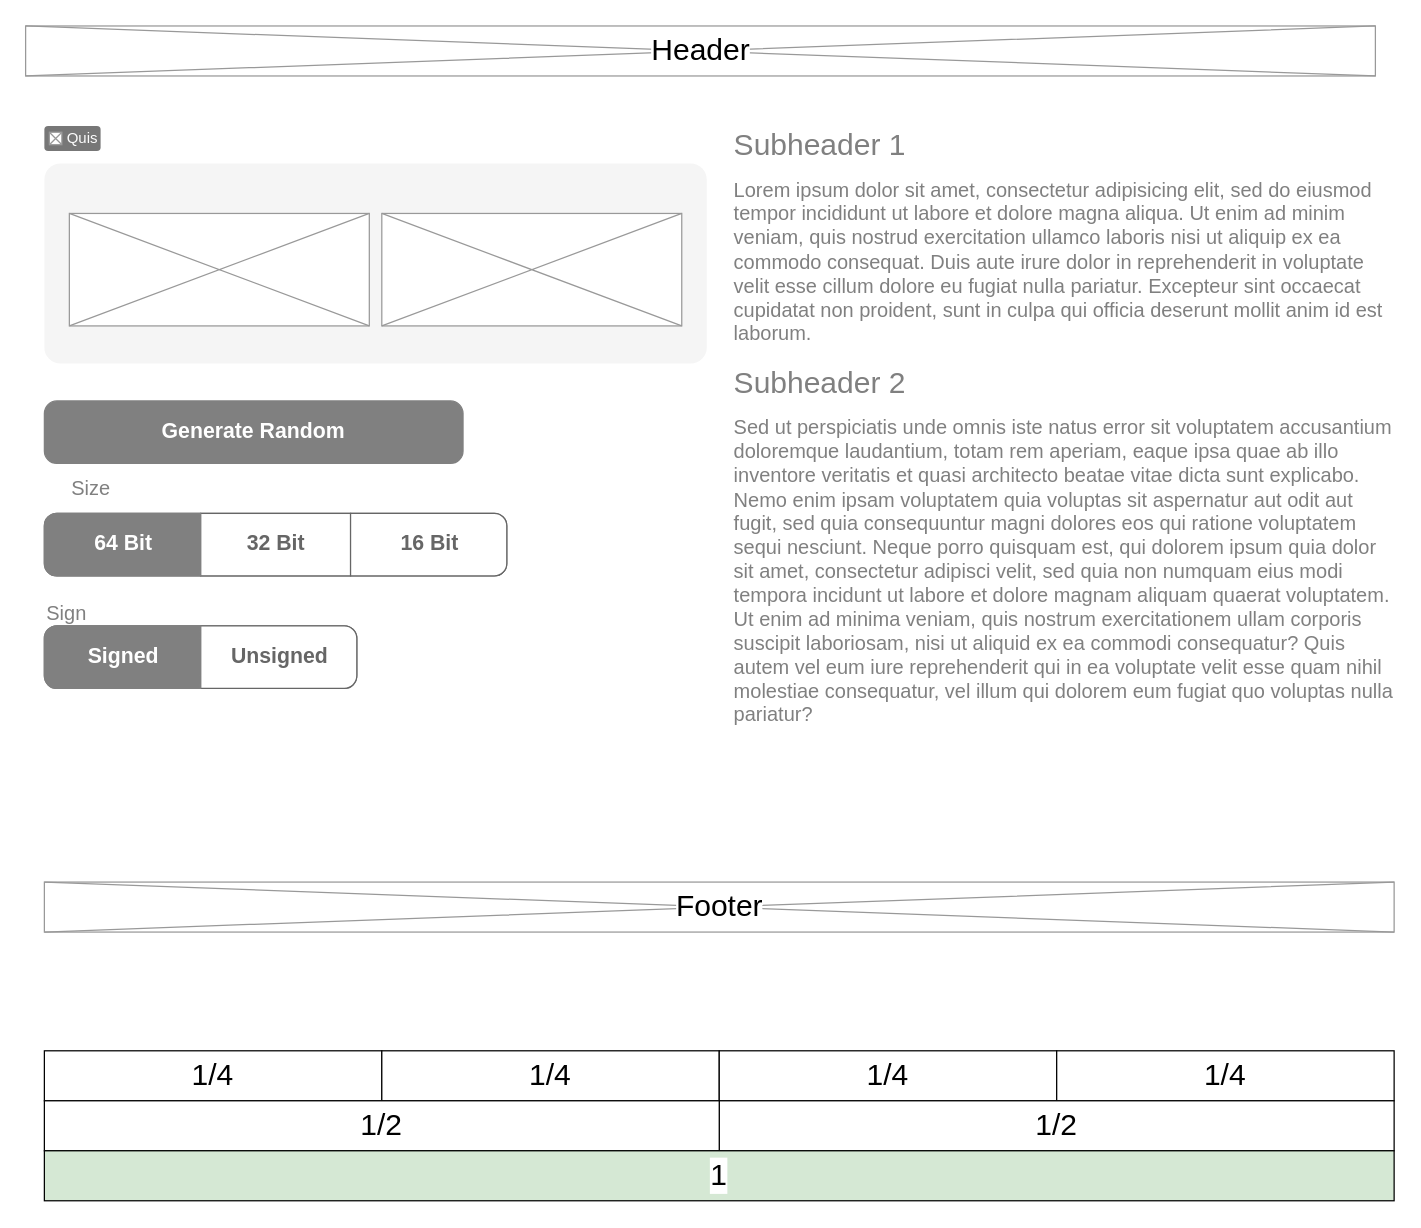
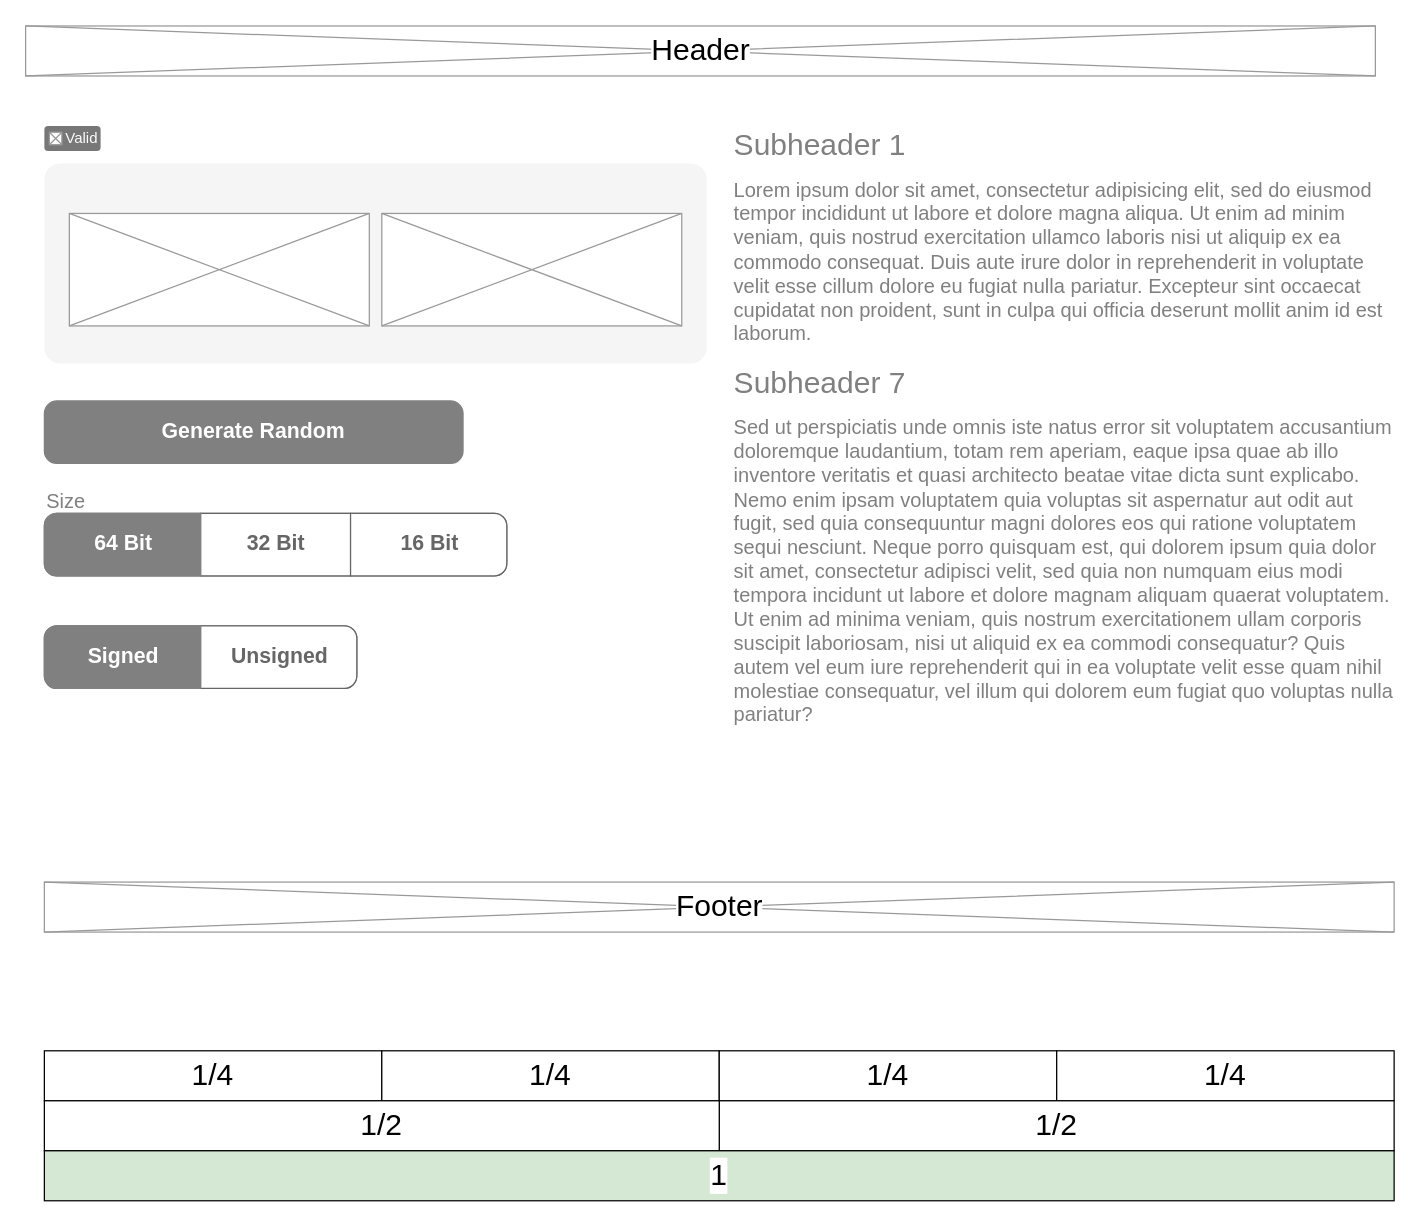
  <mxCell id="0" />
  <mxCell id="1" parent="0" />
  <mxCell id="2" value="" style="rounded=1;whiteSpace=wrap;html=1;labelBackgroundColor=none;fontSize=24;align=left;strokeColor=none;fillColor=#F5F5F5;arcSize=8;" parent="1" vertex="1"><mxGeometry x="35" y="130" width="530" height="160" as="geometry" /></mxCell>
  <mxCell id="3" value="1/4" style="rounded=0;whiteSpace=wrap;html=1;labelBackgroundColor=#ffffff;fontSize=24;" parent="1" vertex="1"><mxGeometry x="35" y="840" width="270" height="40" as="geometry" /></mxCell>
  <mxCell id="4" value="1/4" style="rounded=0;whiteSpace=wrap;html=1;labelBackgroundColor=#ffffff;fontSize=24;" parent="1" vertex="1"><mxGeometry x="305" y="840" width="270" height="40" as="geometry" /></mxCell>
  <mxCell id="5" value="Header" style="verticalLabelPosition=middle;shadow=0;dashed=0;align=center;html=1;verticalAlign=middle;strokeWidth=1;shape=mxgraph.mockup.graphics.simpleIcon;strokeColor=#999999;labelPosition=center;labelBackgroundColor=#ffffff;fontSize=24;" parent="1" vertex="1"><mxGeometry x="20" y="20" width="1080" height="40" as="geometry" /></mxCell>
  <mxCell id="6" value="Footer" style="verticalLabelPosition=middle;shadow=0;dashed=0;align=center;html=1;verticalAlign=middle;strokeWidth=1;shape=mxgraph.mockup.graphics.simpleIcon;strokeColor=#999999;labelPosition=center;labelBackgroundColor=#ffffff;fontSize=24;" parent="1" vertex="1"><mxGeometry x="35" y="705" width="1080" height="40" as="geometry" /></mxCell>
  <mxCell id="7" value="" style="verticalLabelPosition=middle;shadow=0;dashed=0;align=center;html=1;verticalAlign=middle;strokeWidth=1;shape=mxgraph.mockup.graphics.simpleIcon;strokeColor=#999999;labelPosition=center;labelBackgroundColor=#ffffff;fontSize=24;" parent="1" vertex="1"><mxGeometry x="55" y="170" width="240" height="90" as="geometry" /></mxCell>
  <mxCell id="8" value="" style="verticalLabelPosition=middle;shadow=0;dashed=0;align=center;html=1;verticalAlign=middle;strokeWidth=1;shape=mxgraph.mockup.graphics.simpleIcon;strokeColor=#999999;labelPosition=center;labelBackgroundColor=#ffffff;fontSize=24;" parent="1" vertex="1"><mxGeometry x="305" y="170" width="240" height="90" as="geometry" /></mxCell>
  <mxCell id="9" value="Generate Random" style="strokeWidth=1;shadow=0;dashed=0;align=center;html=1;shape=mxgraph.mockup.buttons.button;fontColor=#ffffff;mainText=;buttonStyle=round;fontSize=17;fontStyle=1;whiteSpace=wrap;labelBackgroundColor=none;strokeColor=#808080;fillColor=#808080;" parent="1" vertex="1"><mxGeometry x="35" y="320" width="335" height="50" as="geometry" /></mxCell>
  <mxCell id="10" value="" style="strokeWidth=1;shadow=0;dashed=0;align=center;html=1;shape=mxgraph.mockup.rrect;rSize=10;fillColor=#ffffff;strokeColor=#666666;labelBackgroundColor=none;fontSize=24;" parent="1" vertex="1"><mxGeometry x="35" y="410" width="370" height="50" as="geometry" /></mxCell>
  <mxCell id="11" value="32 Bit" style="strokeColor=inherit;fillColor=inherit;gradientColor=inherit;strokeWidth=1;shadow=0;dashed=0;align=center;html=1;shape=mxgraph.mockup.rrect;rSize=0;fontSize=17;fontColor=#666666;fontStyle=1;resizeHeight=1;" parent="10" vertex="1"><mxGeometry width="120" height="50" relative="1" as="geometry"><mxPoint x="125" as="offset" /></mxGeometry></mxCell>
  <mxCell id="12" value="16 Bit" style="strokeColor=inherit;fillColor=inherit;gradientColor=inherit;strokeWidth=1;shadow=0;dashed=0;align=center;html=1;shape=mxgraph.mockup.rightButton;rSize=10;fontSize=17;fontColor=#666666;fontStyle=1;resizeHeight=1;" parent="10" vertex="1"><mxGeometry x="1" width="125" height="50" relative="1" as="geometry"><mxPoint x="-125" as="offset" /></mxGeometry></mxCell>
  <mxCell id="13" value="64 Bit" style="strokeWidth=1;shadow=0;dashed=0;align=center;html=1;shape=mxgraph.mockup.leftButton;rSize=10;fontSize=17;fontColor=#ffffff;fontStyle=1;resizeHeight=1;fillColor=#808080;strokeColor=#808080;" parent="10" vertex="1"><mxGeometry width="125" height="50" relative="1" as="geometry" /></mxCell>
- <mxCell id="14" value="Size" style="text;html=1;align=left;verticalAlign=middle;resizable=0;points=[];autosize=1;strokeColor=none;fontSize=16;fontColor=#808080;" parent="1" vertex="1"><mxGeometry x="55" y="380" width="50" height="20" as="geometry" /></mxCell>
+ <mxCell id="14" value="Size" style="text;html=1;align=left;verticalAlign=middle;resizable=0;points=[];autosize=1;strokeColor=none;fontSize=16;fontColor=#808080;" parent="1" vertex="1"><mxGeometry x="35" y="390" width="50" height="20" as="geometry" /></mxCell>
  <mxCell id="15" value="" style="strokeWidth=1;shadow=0;dashed=0;align=center;html=1;shape=mxgraph.mockup.rrect;rSize=10;fillColor=#ffffff;strokeColor=#666666;labelBackgroundColor=none;fontSize=24;" parent="1" vertex="1"><mxGeometry x="35" y="500" width="250" height="50" as="geometry" /></mxCell>
  <mxCell id="16" value="Unsigned" style="strokeColor=inherit;fillColor=inherit;gradientColor=inherit;strokeWidth=1;shadow=0;dashed=0;align=center;html=1;shape=mxgraph.mockup.rightButton;rSize=10;fontSize=17;fontColor=#666666;fontStyle=1;resizeHeight=1;" parent="15" vertex="1"><mxGeometry x="1" width="125" height="50" relative="1" as="geometry"><mxPoint x="-125" as="offset" /></mxGeometry></mxCell>
  <mxCell id="17" value="Signed" style="strokeWidth=1;shadow=0;dashed=0;align=center;html=1;shape=mxgraph.mockup.leftButton;rSize=10;fontSize=17;fontColor=#ffffff;fontStyle=1;resizeHeight=1;fillColor=#808080;strokeColor=#808080;" parent="15" vertex="1"><mxGeometry width="125" height="50" relative="1" as="geometry" /></mxCell>
- <mxCell id="18" value="Sign" style="text;html=1;align=left;verticalAlign=middle;resizable=0;points=[];autosize=1;strokeColor=none;fontSize=16;fontColor=#808080;" parent="1" vertex="1"><mxGeometry x="35" y="480" width="50" height="20" as="geometry" /></mxCell>
  <mxCell id="19" value="1/4" style="rounded=0;whiteSpace=wrap;html=1;labelBackgroundColor=#ffffff;fontSize=24;" parent="1" vertex="1"><mxGeometry x="575" y="840" width="270" height="40" as="geometry" /></mxCell>
  <mxCell id="20" value="1/4" style="rounded=0;whiteSpace=wrap;html=1;labelBackgroundColor=#ffffff;fontSize=24;" parent="1" vertex="1"><mxGeometry x="845" y="840" width="270" height="40" as="geometry" /></mxCell>
  <mxCell id="21" value="1/2" style="rounded=0;whiteSpace=wrap;html=1;labelBackgroundColor=#ffffff;fontSize=24;" parent="1" vertex="1"><mxGeometry x="575" y="880" width="540" height="40" as="geometry" /></mxCell>
  <mxCell id="22" value="1/2" style="rounded=0;whiteSpace=wrap;html=1;labelBackgroundColor=#ffffff;fontSize=24;" parent="1" vertex="1"><mxGeometry x="35" y="880" width="540" height="40" as="geometry" /></mxCell>
  <mxCell id="23" value="1" style="rounded=0;whiteSpace=wrap;html=1;labelBackgroundColor=#ffffff;fontSize=24;fillColor=#d5e8d4;" parent="1" vertex="1"><mxGeometry x="35" y="920" width="1080" height="40" as="geometry" /></mxCell>
  <mxCell id="24" value="Lorem ipsum dolor sit amet, consectetur adipisicing elit, sed do eiusmod tempor incididunt ut labore et dolore magna aliqua. Ut enim ad minim veniam, quis nostrud exercitation ullamco laboris nisi ut aliquip ex ea commodo consequat. Duis aute irure dolor in reprehenderit in voluptate velit esse cillum dolore eu fugiat nulla pariatur. Excepteur sint occaecat cupidatat non proident, sunt in culpa qui officia deserunt mollit anim id est laborum.&lt;br&gt;" style="text;spacingTop=-5;whiteSpace=wrap;html=1;align=left;fontSize=16;fontFamily=Helvetica;fillColor=none;strokeColor=none;labelBackgroundColor=none;fontColor=#808080;" parent="1" vertex="1"><mxGeometry x="585" y="140" width="530" height="140" as="geometry" /></mxCell>
  <mxCell id="25" value="Sed ut perspiciatis unde omnis iste natus error sit voluptatem accusantium doloremque laudantium, totam rem aperiam, eaque ipsa quae ab illo inventore veritatis et quasi architecto beatae vitae dicta sunt explicabo. Nemo enim ipsam voluptatem quia voluptas sit aspernatur aut odit aut fugit, sed quia consequuntur magni dolores eos qui ratione voluptatem sequi nesciunt. Neque porro quisquam est, qui dolorem ipsum quia dolor sit amet, consectetur adipisci velit, sed quia non numquam eius modi tempora incidunt ut labore et dolore magnam aliquam quaerat voluptatem. Ut enim ad minima veniam, quis nostrum exercitationem ullam corporis suscipit laboriosam, nisi ut aliquid ex ea commodi consequatur? Quis autem vel eum iure reprehenderit qui in ea voluptate velit esse quam nihil molestiae consequatur, vel illum qui dolorem eum fugiat quo voluptas nulla pariatur?" style="text;spacingTop=-5;whiteSpace=wrap;html=1;align=left;fontSize=16;fontFamily=Helvetica;fillColor=none;strokeColor=none;labelBackgroundColor=none;fontColor=#808080;" parent="1" vertex="1"><mxGeometry x="585" y="330" width="530" height="260" as="geometry" /></mxCell>
  <mxCell id="26" value="Subheader 1" style="text;spacingTop=-5;whiteSpace=wrap;html=1;align=left;fontSize=24;fontFamily=Helvetica;fillColor=none;strokeColor=none;labelBackgroundColor=none;fontColor=#808080;" parent="1" vertex="1"><mxGeometry x="585" y="100" width="530" height="40" as="geometry" /></mxCell>
- <mxCell id="27" value="Subheader 2" style="text;spacingTop=-5;whiteSpace=wrap;html=1;align=left;fontSize=24;fontFamily=Helvetica;fillColor=none;strokeColor=none;labelBackgroundColor=none;fontColor=#808080;" parent="1" vertex="1"><mxGeometry x="585" y="290" width="530" height="40" as="geometry" /></mxCell>
+ <mxCell id="27" value="Subheader 7" style="text;spacingTop=-5;whiteSpace=wrap;html=1;align=left;fontSize=24;fontFamily=Helvetica;fillColor=none;strokeColor=none;labelBackgroundColor=none;fontColor=#808080;" parent="1" vertex="1"><mxGeometry x="585" y="290" width="530" height="40" as="geometry" /></mxCell>
  <mxCell id="28" value="" style="group" parent="1" vertex="1" connectable="0"><mxGeometry x="35" y="100" width="45" height="20" as="geometry" /></mxCell>
- <mxCell id="29" value="Quis" style="rounded=1;whiteSpace=wrap;html=1;labelBackgroundColor=none;fontSize=12;fontColor=#FCFCFC;gradientColor=none;align=right;strokeColor=none;verticalAlign=middle;container=0;fillColor=#777777;" parent="28" vertex="1"><mxGeometry width="45" height="20" as="geometry" /></mxCell>
+ <mxCell id="29" value="Valid" style="rounded=1;whiteSpace=wrap;html=1;labelBackgroundColor=none;fontSize=12;fontColor=#FCFCFC;gradientColor=none;align=right;strokeColor=none;verticalAlign=middle;container=0;fillColor=#777777;" parent="28" vertex="1"><mxGeometry width="45" height="20" as="geometry" /></mxCell>
  <mxCell id="30" value="" style="verticalLabelPosition=middle;shadow=0;dashed=0;align=center;html=1;verticalAlign=middle;strokeWidth=1;shape=mxgraph.mockup.graphics.simpleIcon;strokeColor=#999999;labelPosition=center;labelBackgroundColor=#ffffff;fontSize=24;container=0;" parent="28" vertex="1"><mxGeometry x="4" y="5" width="10" height="10" as="geometry" /></mxCell>
